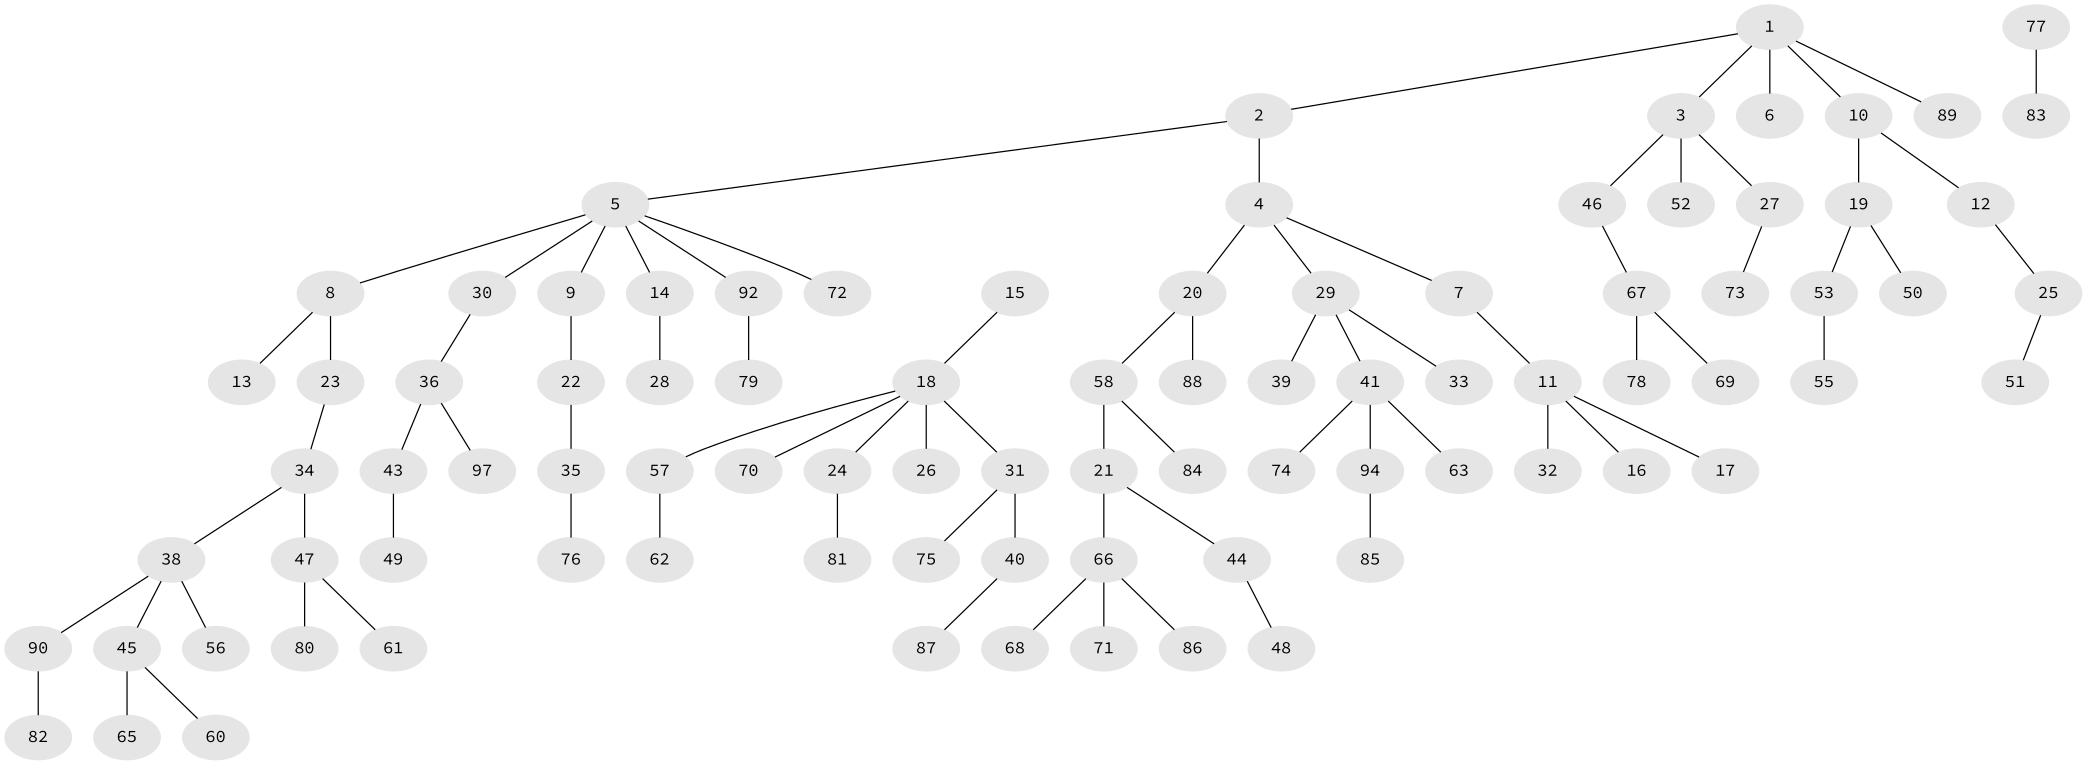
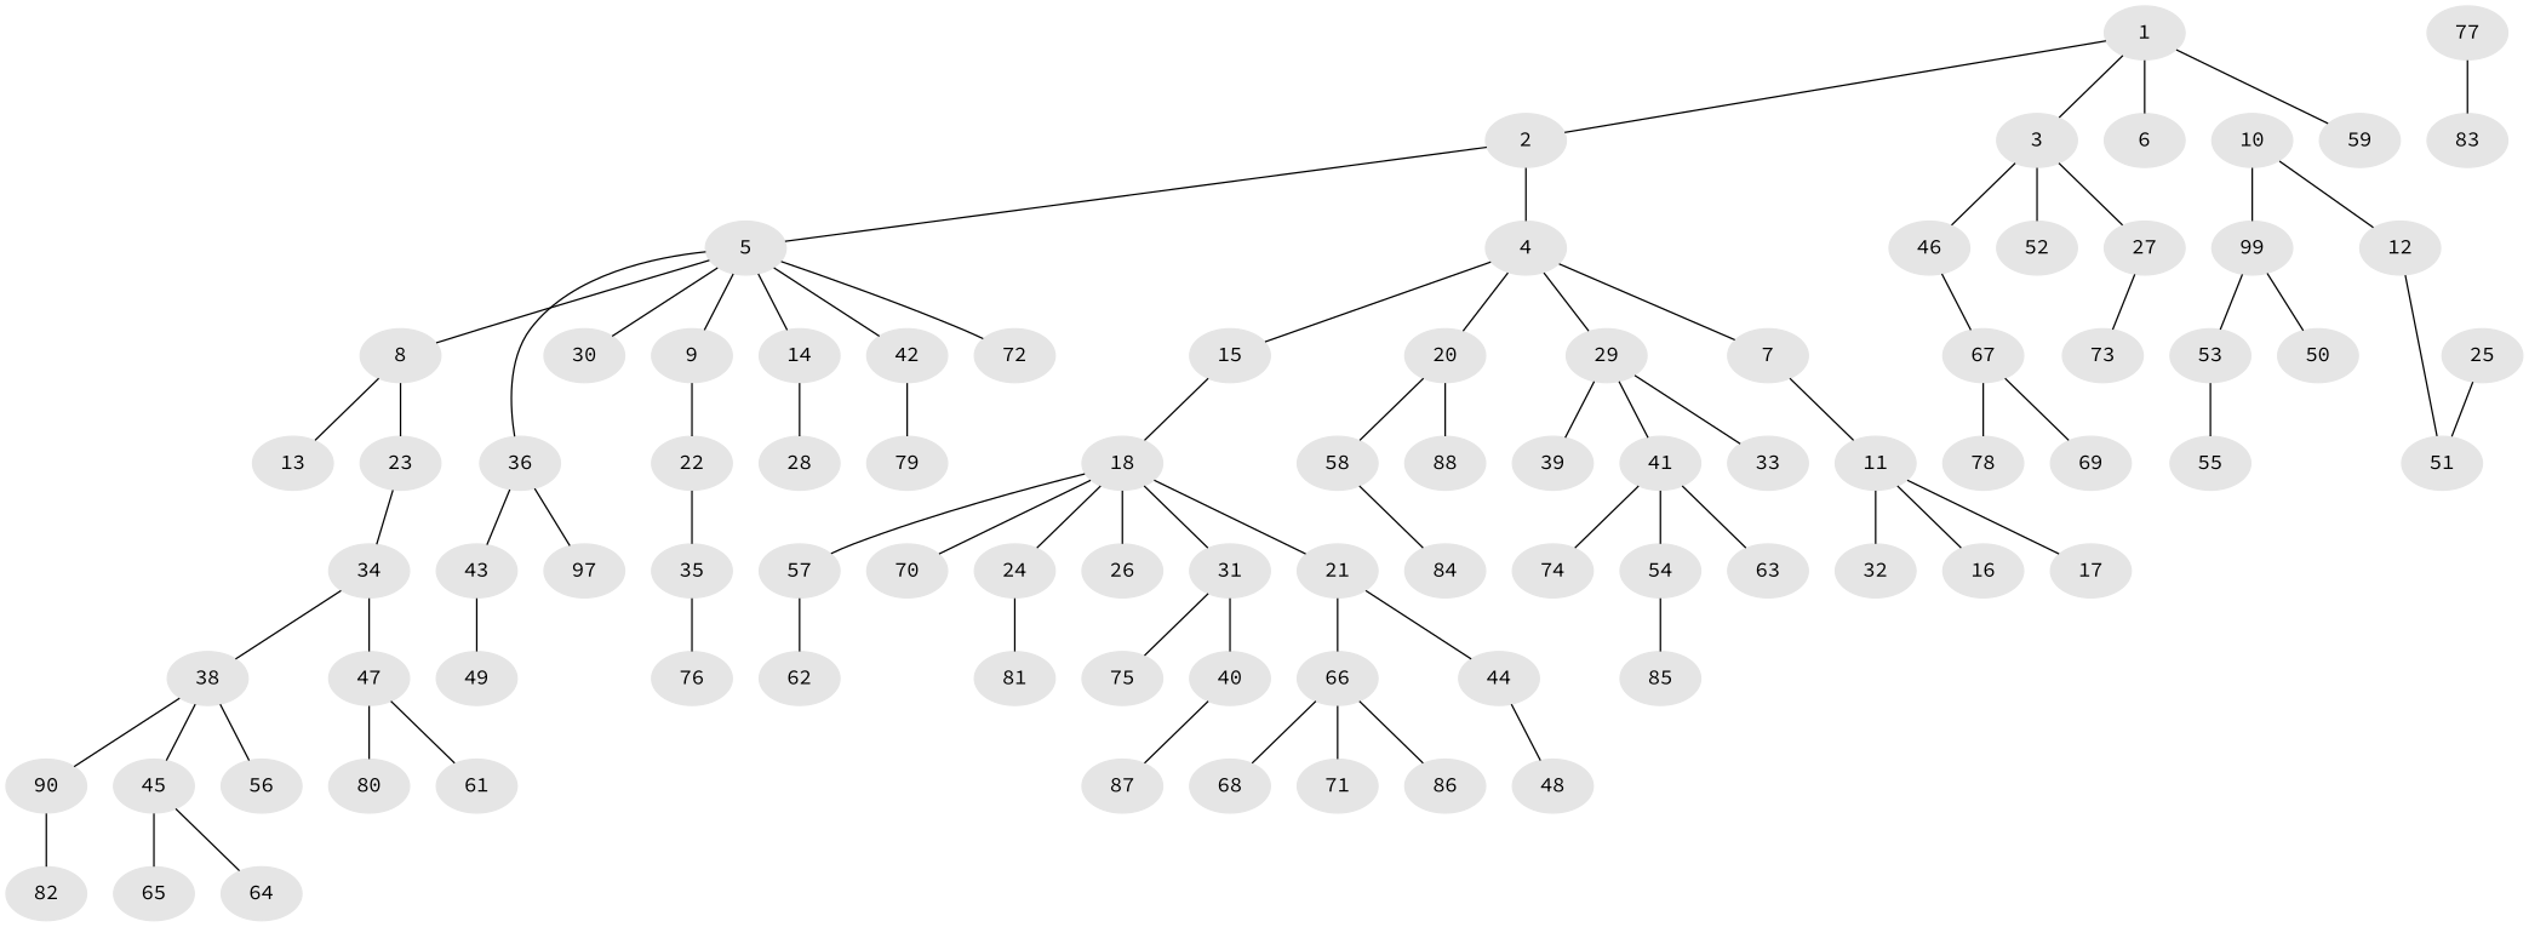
  graph {
    fontname="Source Code Pro"
    node [color=gray90 fontname="Source Code Pro" style=filled]
    edge [fontname="Source Code Pro"]
    1
    2
    3
    6
    10
-   59 [label=89]
+   59
    4
    5
    27
    46
    52
    12
-   19
+   19 [label=99]
    7
    15
    20
    29
    8
    9
    14
    30
-   42 [label=92]
+   42
    72
    73
    67
    11
    18
    58
    88
    33
    39
    41
    13
    23
    22
    28
    36
    79
    16
    17
    32
    34
    35
    25
    50
    53
    51
    21
    24
    26
    31
    57
    70
    44
    66
    81
    40
    75
    62
    55
    84
    48
    68
    71
    86
    76
    38
    47
-   54 [label=94]
+   54
    63
    74
    n72 [label=97]
    43
    87
    45
    56
    n77 [label=90]
    61
    80
    49
-   64 [label=60]
+   64
    65
    82
    77
    83
    85
    69
    78
    1 -- 2
    1 -- 3
    1 -- 6
-   1 -- 10
    1 -- 59
    2 -- 4
    2 -- 5
    3 -- 27
    3 -- 46
    3 -- 52
    10 -- 12
    10 -- 19
    4 -- 7
+   4 -- 15
    4 -- 20
    4 -- 29
    5 -- 8
    5 -- 9
    5 -- 14
    5 -- 30
    5 -- 42
    5 -- 72
    27 -- 73
    46 -- 67
-   12 -- 25
+   12 -- 51
    19 -- 50
    19 -- 53
    7 -- 11
    15 -- 18
    20 -- 58
    20 -- 88
    29 -- 33
    29 -- 39
    29 -- 41
    8 -- 13
    8 -- 23
    9 -- 22
    14 -- 28
-   30 -- 36
+   5 -- 36
    42 -- 79
    67 -- 69
    67 -- 78
    11 -- 16
    11 -- 17
    11 -- 32
-   58 -- 21
+   18 -- 21
    18 -- 24
    18 -- 26
    18 -- 31
    18 -- 57
    18 -- 70
    58 -- 84
    41 -- 54
    41 -- 63
    41 -- 74
    23 -- 34
    22 -- 35
    36 -- n72
    36 -- 43
    34 -- 38
    34 -- 47
    35 -- 76
    25 -- 51
    53 -- 55
    21 -- 44
    21 -- 66
    24 -- 81
    31 -- 40
    31 -- 75
    57 -- 62
    44 -- 48
    66 -- 68
    66 -- 71
    66 -- 86
    40 -- 87
    38 -- 45
    38 -- 56
    38 -- n77
    47 -- 61
    47 -- 80
    54 -- 85
    43 -- 49
    45 -- 64
    45 -- 65
    n77 -- 82
    77 -- 83
  }
